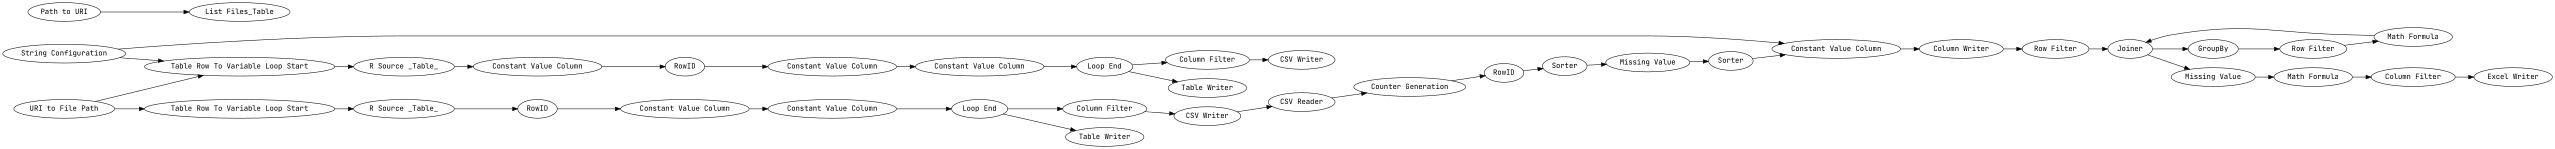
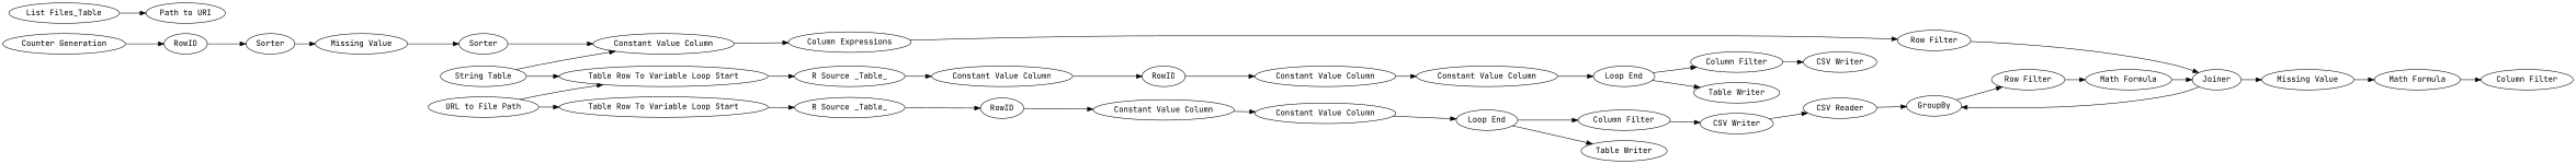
  digraph {
    fontname="JetBrains Mono"
    rankdir=LR
    node [fontname="JetBrains Mono"]
    edge [fontname="JetBrains Mono"]
    n1 [label="CSV Reader"]
    n2 [label="Counter Generation"]
    n3 [label=RowID]
    n4 [label=Sorter]
    n5 [label=GroupBy]
    n6 [label="Row Filter"]
    n7 [label="Missing Value"]
    n8 [label=Sorter]
    n9 [label="Constant Value Column"]
    n10 [label="Missing Value"]
    n11 [label="Math Formula"]
    n12 [label="Column Filter"]
-   n13 [label="Excel Writer"]
    n14 [label="Row Filter"]
    n15 [label=Joiner]
    n16 [label="R Source _Table_"]
    n17 [label=RowID]
    n18 [label="Constant Value Column"]
    n19 [label="Constant Value Column"]
    n20 [label="Math Formula"]
    n21 [label="CSV Writer"]
    n22 [label="Table Row To Variable Loop Start"]
    n23 [label="R Source _Table_"]
    n24 [label="Constant Value Column"]
    n25 [label=RowID]
    n26 [label="Table Row To Variable Loop Start"]
    n27 [label="Column Filter"]
-   n28 [label="Column Writer"]
-   n29 [label="URI to File Path"]
+   n28 [label="Column Expressions"]
+   n29 [label="URL to File Path"]
    n30 [label="Loop End"]
    n31 [label="Column Filter"]
    n32 [label="Table Writer"]
    n33 [label="CSV Writer"]
    n34 [label="Loop End"]
    n35 [label="Table Writer"]
    n36 [label="Constant Value Column"]
    n37 [label="Constant Value Column"]
    n38 [label="Path to URI"]
-   n39 [label="String Configuration"]
+   n39 [label="String Table"]
    n40 [label="List Files_Table"]
-   n1 -> n2
+   n1 -> n5
    n2 -> n3
    n3 -> n4
    n4 -> n7
    n5 -> n6
    n6 -> n20
    n7 -> n8
    n8 -> n9
    n9 -> n28
    n10 -> n11
    n11 -> n12
-   n12 -> n13
    n14 -> n15
    n15 -> n5
    n15 -> n10
    n16 -> n17
    n17 -> n18
    n18 -> n19
    n19 -> n34
    n20 -> n15
    n21 -> n1
    n22 -> n23
    n23 -> n24
    n24 -> n25
    n25 -> n36
    n26 -> n16
    n27 -> n21
    n28 -> n14
    n29 -> n22
    n29 -> n26
    n30 -> n31
    n30 -> n32
    n31 -> n33
    n34 -> n27
    n34 -> n35
    n36 -> n37
    n37 -> n30
    n39 -> n9
    n39 -> n22
-   n38 -> n40
+   n40 -> n38
  }
